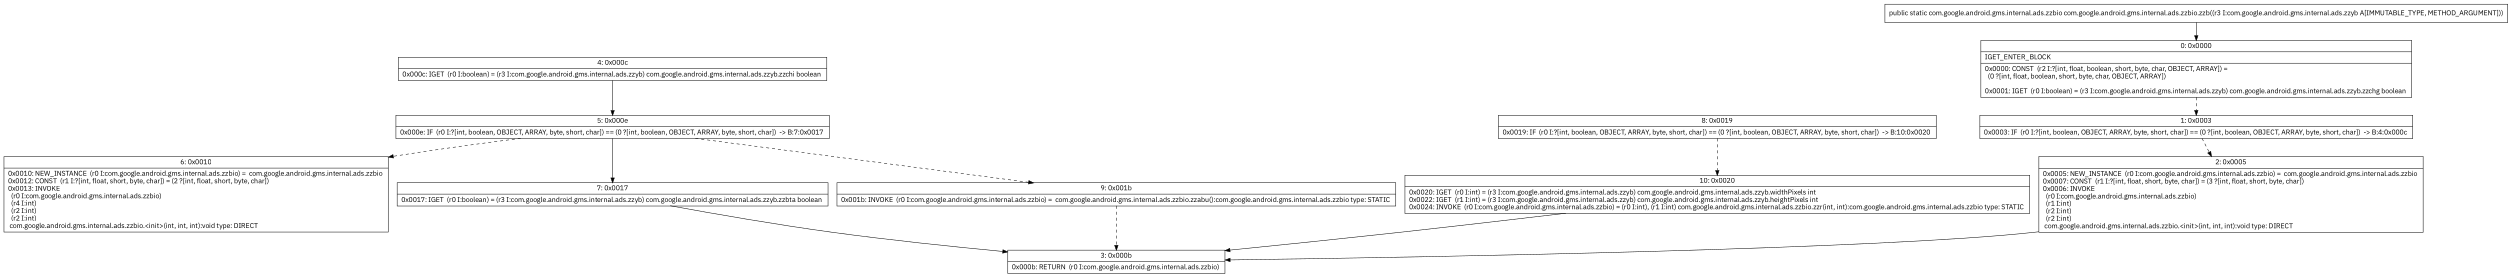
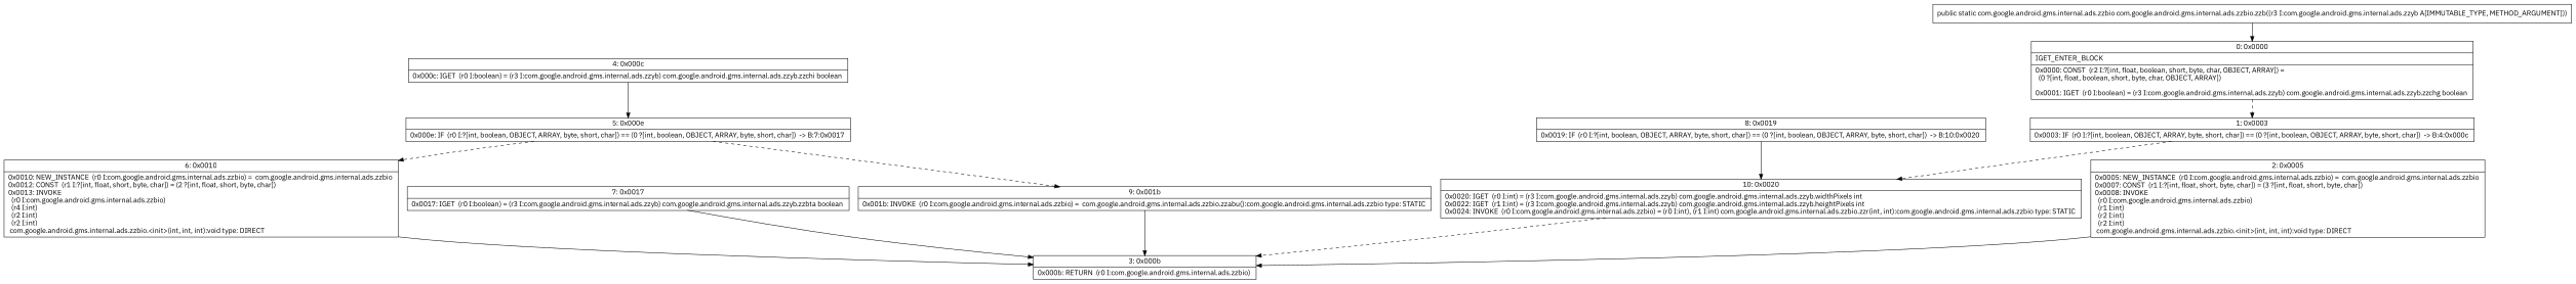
  digraph {
    fontname="IBM Plex Sans"
    node [fontname="IBM Plex Sans" shape=record]
    edge [fontname="IBM Plex Sans"]
    n1 [label="{0\:\ 0x0000|IGET_ENTER_BLOCK\l|0x0000: CONST  (r2 I:?[int, float, boolean, short, byte, char, OBJECT, ARRAY]) = \l  (0 ?[int, float, boolean, short, byte, char, OBJECT, ARRAY])\l \l0x0001: IGET  (r0 I:boolean) = (r3 I:com.google.android.gms.internal.ads.zzyb) com.google.android.gms.internal.ads.zzyb.zzchg boolean \l}"]
    n2 [label="{1\:\ 0x0003|0x0003: IF  (r0 I:?[int, boolean, OBJECT, ARRAY, byte, short, char]) == (0 ?[int, boolean, OBJECT, ARRAY, byte, short, char])  \-\> B:4:0x000c \l}"]
-   n3 [label="{2\:\ 0x0005|0x0005: NEW_INSTANCE  (r0 I:com.google.android.gms.internal.ads.zzbio) =  com.google.android.gms.internal.ads.zzbio \l0x0007: CONST  (r1 I:?[int, float, short, byte, char]) = (3 ?[int, float, short, byte, char]) \l0x0006: INVOKE  \l  (r0 I:com.google.android.gms.internal.ads.zzbio)\l  (r1 I:int)\l  (r2 I:int)\l  (r2 I:int)\l com.google.android.gms.internal.ads.zzbio.\<init\>(int, int, int):void type: DIRECT \l}"]
+   n3 [label="{2\:\ 0x0005|0x0005: NEW_INSTANCE  (r0 I:com.google.android.gms.internal.ads.zzbio) =  com.google.android.gms.internal.ads.zzbio \l0x0007: CONST  (r1 I:?[int, float, short, byte, char]) = (3 ?[int, float, short, byte, char]) \l0x0008: INVOKE  \l  (r0 I:com.google.android.gms.internal.ads.zzbio)\l  (r1 I:int)\l  (r2 I:int)\l  (r2 I:int)\l com.google.android.gms.internal.ads.zzbio.\<init\>(int, int, int):void type: DIRECT \l}"]
    n4 [label="{3\:\ 0x000b|0x000b: RETURN  (r0 I:com.google.android.gms.internal.ads.zzbio) \l}"]
    n5 [label="{4\:\ 0x000c|0x000c: IGET  (r0 I:boolean) = (r3 I:com.google.android.gms.internal.ads.zzyb) com.google.android.gms.internal.ads.zzyb.zzchi boolean \l}"]
    n6 [label="{5\:\ 0x000e|0x000e: IF  (r0 I:?[int, boolean, OBJECT, ARRAY, byte, short, char]) == (0 ?[int, boolean, OBJECT, ARRAY, byte, short, char])  \-\> B:7:0x0017 \l}"]
    n7 [label="{6\:\ 0x0010|0x0010: NEW_INSTANCE  (r0 I:com.google.android.gms.internal.ads.zzbio) =  com.google.android.gms.internal.ads.zzbio \l0x0012: CONST  (r1 I:?[int, float, short, byte, char]) = (2 ?[int, float, short, byte, char]) \l0x0013: INVOKE  \l  (r0 I:com.google.android.gms.internal.ads.zzbio)\l  (r4 I:int)\l  (r2 I:int)\l  (r2 I:int)\l com.google.android.gms.internal.ads.zzbio.\<init\>(int, int, int):void type: DIRECT \l}"]
    n8 [label="{7\:\ 0x0017|0x0017: IGET  (r0 I:boolean) = (r3 I:com.google.android.gms.internal.ads.zzyb) com.google.android.gms.internal.ads.zzyb.zzbta boolean \l}"]
    n9 [label="{9\:\ 0x001b|0x001b: INVOKE  (r0 I:com.google.android.gms.internal.ads.zzbio) =  com.google.android.gms.internal.ads.zzbio.zzabu():com.google.android.gms.internal.ads.zzbio type: STATIC \l}"]
    n10 [label="{8\:\ 0x0019|0x0019: IF  (r0 I:?[int, boolean, OBJECT, ARRAY, byte, short, char]) == (0 ?[int, boolean, OBJECT, ARRAY, byte, short, char])  \-\> B:10:0x0020 \l}"]
    n11 [label="{10\:\ 0x0020|0x0020: IGET  (r0 I:int) = (r3 I:com.google.android.gms.internal.ads.zzyb) com.google.android.gms.internal.ads.zzyb.widthPixels int \l0x0022: IGET  (r1 I:int) = (r3 I:com.google.android.gms.internal.ads.zzyb) com.google.android.gms.internal.ads.zzyb.heightPixels int \l0x0024: INVOKE  (r0 I:com.google.android.gms.internal.ads.zzbio) = (r0 I:int), (r1 I:int) com.google.android.gms.internal.ads.zzbio.zzr(int, int):com.google.android.gms.internal.ads.zzbio type: STATIC \l}"]
    n12 [label="{public static com.google.android.gms.internal.ads.zzbio com.google.android.gms.internal.ads.zzbio.zzb((r3 I:com.google.android.gms.internal.ads.zzyb A[IMMUTABLE_TYPE, METHOD_ARGUMENT])) }"]
    n1 -> n2 [style=dashed]
-   n2 -> n3 [style=dashed]
+   n2 -> n11 [style=dashed]
    n3 -> n4
    n5 -> n6
    n6 -> n7 [style=dashed]
-   n6 -> n8
    n6 -> n9 [style=dashed]
+   n7 -> n4
    n8 -> n4
-   n9 -> n4 [style=dashed]
-   n10 -> n11 [style=dashed]
-   n11 -> n4
+   n9 -> n4
+   n10 -> n11
+   n11 -> n4 [style=dashed]
    n12 -> n1
  }
